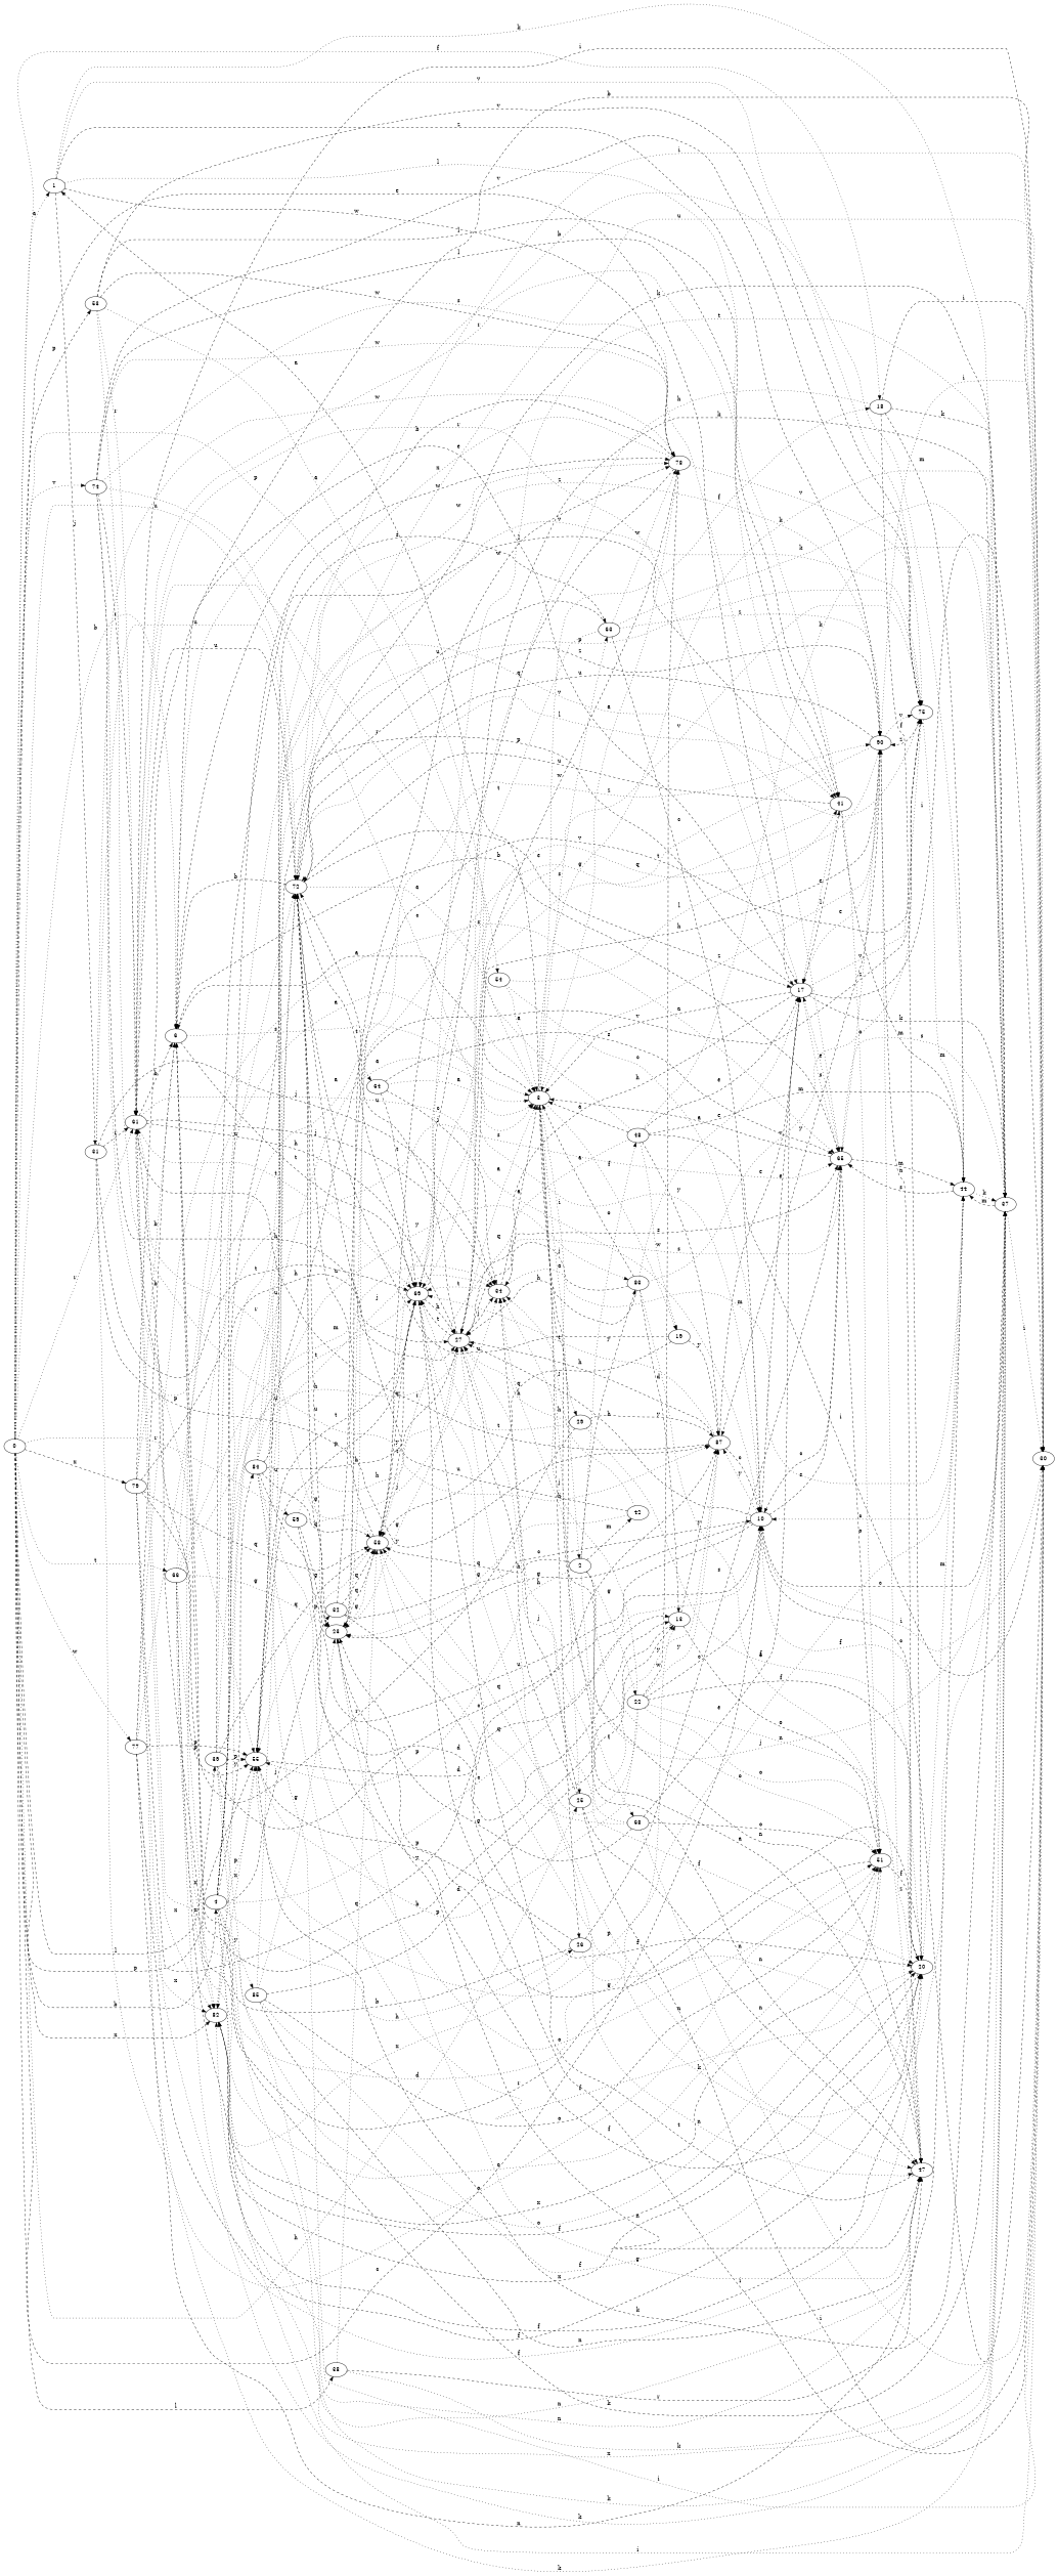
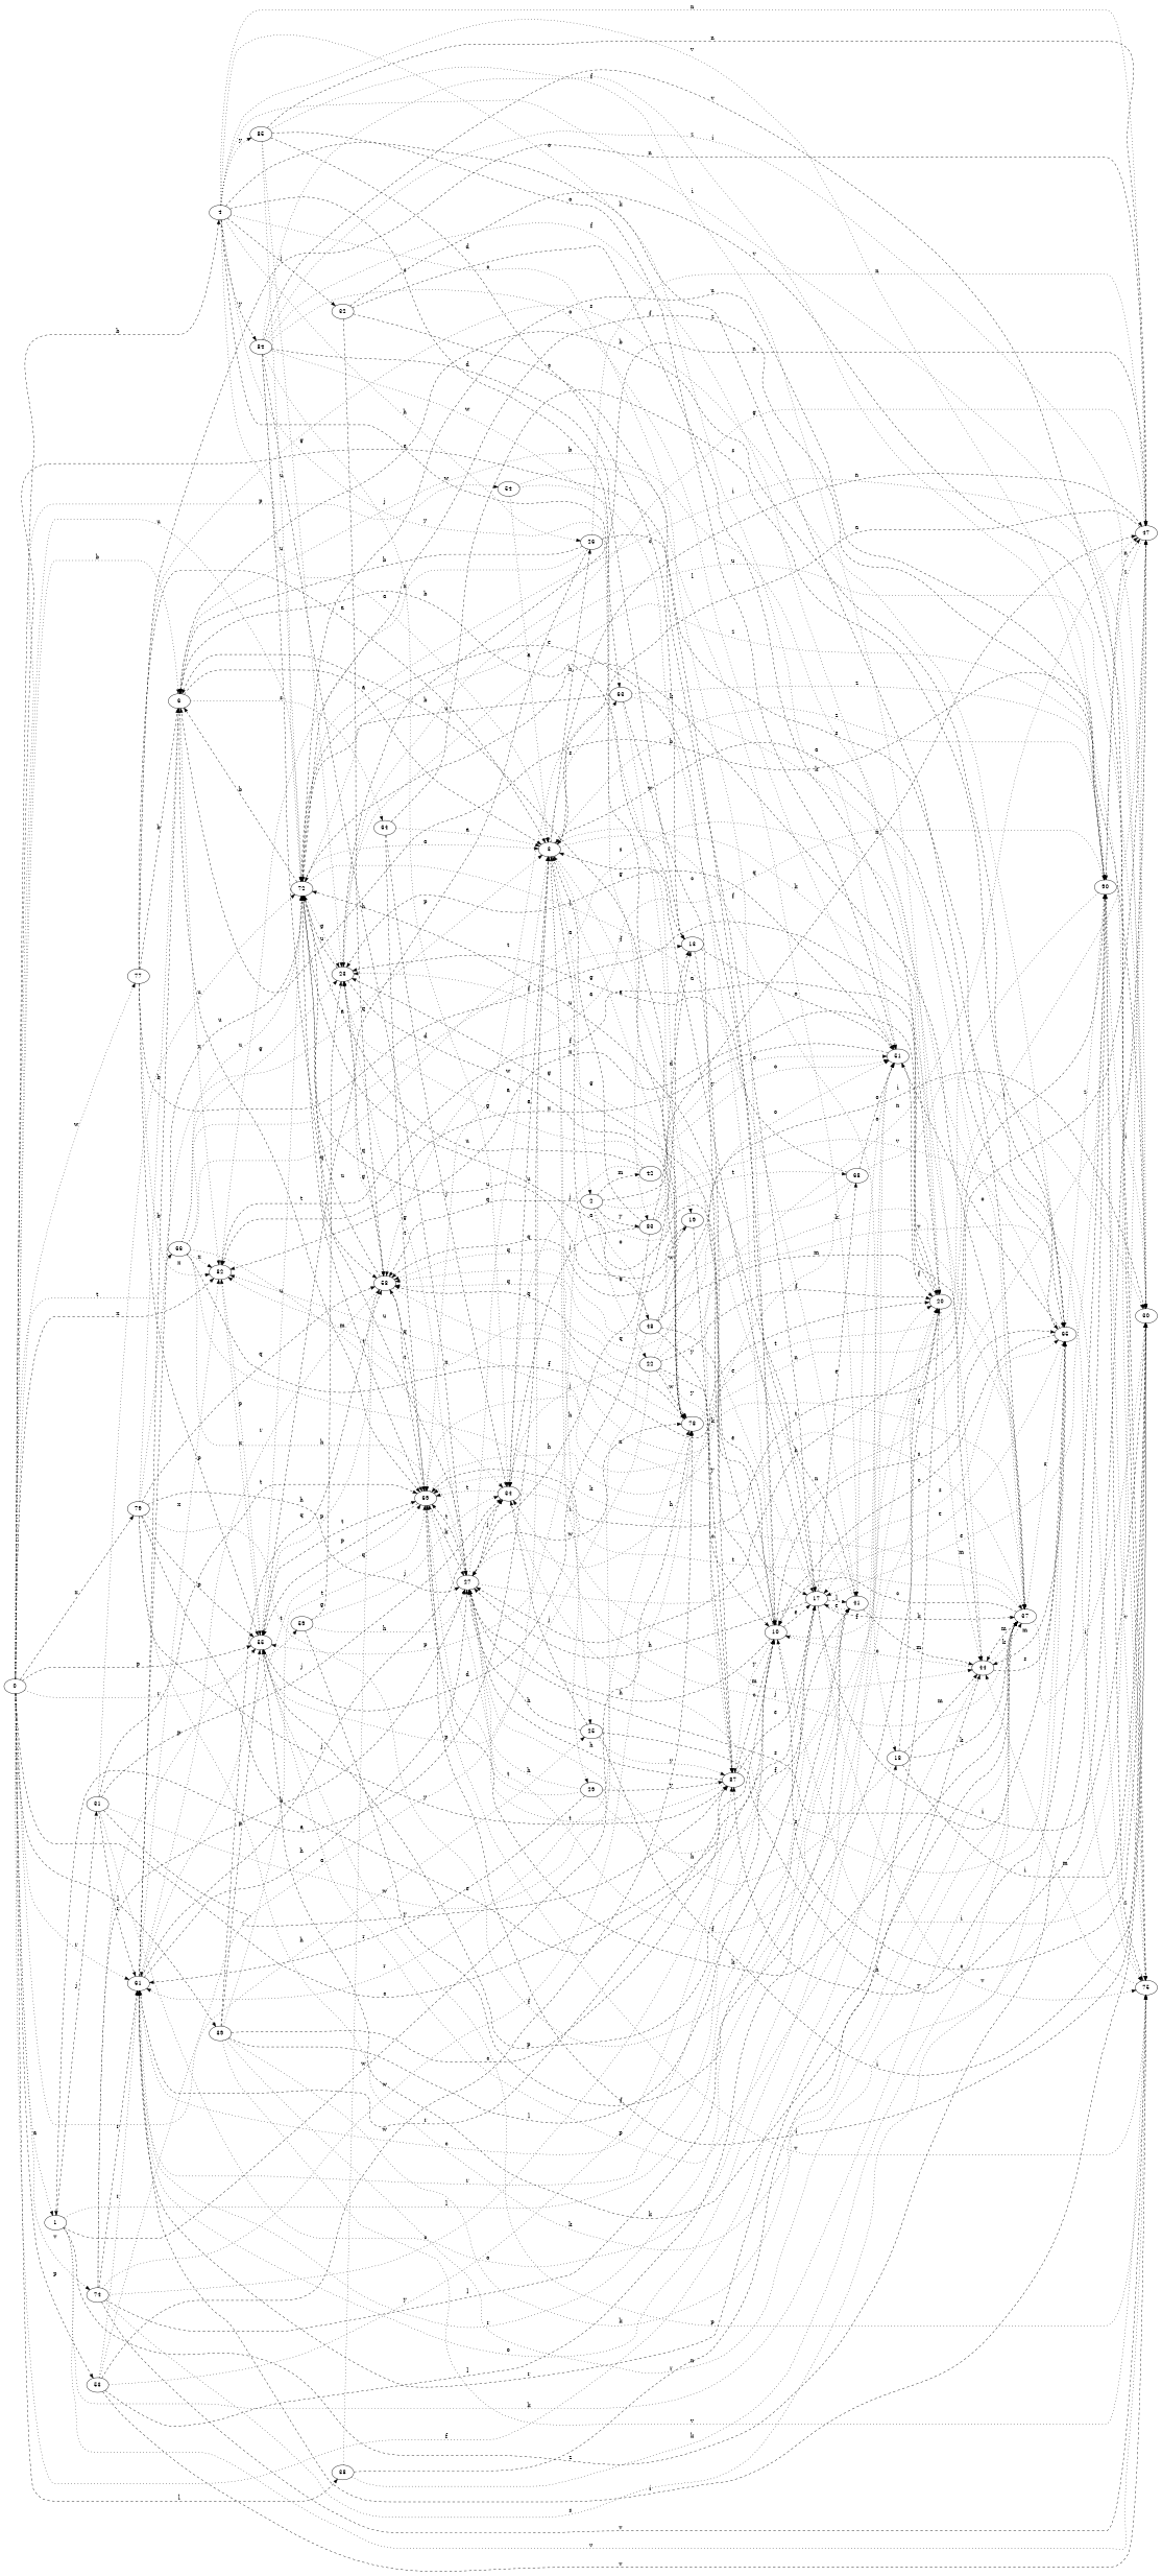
  strict digraph {
    rankdir=LR
    edge [style=dashed]
    0
    1
    4
    6
    10
    17
    18
    25
    38
    39
    53
    54
    55
    59
    61
    66
    72
    74
    77
    79
    82
    31
    37
    41
    75
    78
    90
    47
    51
    83
    3
    26
    63
    30
    32
    84
    85
    64
    69
    20
    23
    27
    65
    87
    44
    34
    58
    13
    2
    22
    42
    48
    68
    19
    29
    0 -> 1 [label=a style=dotted]
    0 -> 4 [label=b]
    0 -> 6 [label=b style=dotted]
    0 -> 10 [label=c]
    0 -> 17 [label=e]
    0 -> 18 [label=f style=dotted]
    0 -> 25 [label=h style=dotted]
    0 -> 38 [label=l]
    0 -> 39 [label=l]
    0 -> 53 [label=p]
    0 -> 54 [label=p style=dotted]
    0 -> 55 [label=p]
    0 -> 59 [label=r style=dotted]
    0 -> 61 [label=r style=dotted]
    0 -> 66 [label=t style=dotted]
    0 -> 72 [label=u style=dotted]
    0 -> 74 [label=v style=dotted]
    0 -> 77 [label=w style=dotted]
    0 -> 79 [label=x]
    0 -> 82 [label=x]
    1 -> 31 [label=j]
    1 -> 37 [label=k style=dotted]
    1 -> 41 [label=l style=dotted]
    1 -> 75 [label=v style=dotted]
    1 -> 78 [label=w]
    1 -> 90 [label=z]
    4 -> 10 [label=c style=dotted]
    4 -> 37 [label=k]
    4 -> 75 [label=v style=dotted]
    4 -> 78 [label=w]
    4 -> 47 [label=n style=dotted]
    4 -> 51 [label=o style=dotted]
    4 -> 83 [label=y style=dotted]
    4 -> 3 [label=a style=dotted]
    4 -> 26 [label=h style=dotted]
    4 -> 63 [label=s]
    4 -> 30 [label=i style=dotted]
    4 -> 32 [label=j]
    4 -> 84 [label=y]
    4 -> 85 [label=y style=dotted]
    6 -> 82 [label=x style=dotted]
    6 -> 3 [label=a]
    6 -> 64 [label=s style=dotted]
    6 -> 69 [label=t]
    10 -> 17 [label=e]
    10 -> 72 [label=u]
    10 -> 30 [label=i style=dotted]
    10 -> 20 [label=f style=dotted]
    10 -> 23 [label=g]
    10 -> 27 [label=h]
    10 -> 65 [label=s]
    10 -> 87 [label=y style=dotted]
    17 -> 55 [label=p]
    17 -> 61 [label=r style=dotted]
    17 -> 37 [label=k]
    17 -> 41 [label=l]
    17 -> 75 [label=v style=dotted]
    17 -> 3 [label=a]
    17 -> 30 [label=i]
    17 -> 27 [label=h]
    17 -> 65 [label=s style=dotted]
    18 -> 37 [label=k]
    18 -> 30 [label=i]
    18 -> 20 [label=f]
    18 -> 27 [label=h style=dotted]
    18 -> 44 [label=m]
    25 -> 47 [label=n]
    25 -> 30 [label=i]
    25 -> 27 [label=h]
    25 -> 87 [label=y style=dotted]
    25 -> 34 [label=j]
    38 -> 37 [label=k style=dotted]
    38 -> 44 [label=r]
    38 -> 58 [label=q style=dotted]
    39 -> 10 [label=c]
    39 -> 55 [label=p]
    39 -> 37 [label=k style=dotted]
    39 -> 41 [label=l]
    39 -> 75 [label=v style=dotted]
    39 -> 47 [label=n style=dotted]
    39 -> 69 [label=t style=dotted]
    39 -> 58 [label=q]
    53 -> 61 [label=r style=dotted]
    53 -> 41 [label=l]
    53 -> 75 [label=v]
    53 -> 78 [label=w]
    53 -> 3 [label=a style=dotted]
    53 -> 87 [label=y style=dotted]
    54 -> 10 [label=c style=dotted]
    54 -> 41 [label=l style=dotted]
    54 -> 3 [label=a style=dotted]
    55 -> 72 [label=u style=dotted]
    55 -> 82 [label=x style=dotted]
    55 -> 37 [label=k]
    55 -> 69 [label=t]
    55 -> 13 [label=d]
    59 -> 20 [label=f]
    59 -> 23 [label=g]
    59 -> 27 [label=h style=dotted]
    59 -> 34 [label=j style=dotted]
    61 -> 6 [label=b]
    61 -> 10 [label=c style=dotted]
    61 -> 72 [label=u]
    61 -> 82 [label=x style=dotted]
    61 -> 51 [label=o style=dotted]
    61 -> 30 [label=i]
    61 -> 69 [label=t style=dotted]
    61 -> 27 [label=h]
    61 -> 34 [label=j]
    66 -> 72 [label=u style=dotted]
    66 -> 82 [label=x style=dotted]
    66 -> 37 [label=k style=dotted]
    66 -> 20 [label=f]
    66 -> 23 [label=g style=dotted]
    66 -> 27 [label=h style=dotted]
    66 -> 65 [label=s style=dotted]
    66 -> 34 [label=m style=dotted]
    66 -> 13 [label=d style=dotted]
    72 -> 6 [label=b]
    72 -> 17 [label=e]
    72 -> 37 [label=k]
    72 -> 41 [label=l style=dotted]
    72 -> 90 [label=z]
    72 -> 3 [label=a style=dotted]
    72 -> 30 [label=i style=dotted]
    72 -> 69 [label=t]
    72 -> 23 [label=g style=dotted]
    74 -> 10 [label=c style=dotted]
    74 -> 55 [label=p style=dotted]
    74 -> 61 [label=r]
    74 -> 41 [label=l]
    74 -> 75 [label=v]
    74 -> 78 [label=w style=dotted]
    74 -> 27 [label=h]
    74 -> 65 [label=s style=dotted]
    77 -> 6 [label=b]
    77 -> 55 [label=p]
    77 -> 82 [label=x style=dotted]
    77 -> 47 [label=n]
-   77 -> 3 [label=a style=dotted]
+   77 -> 3 [label=a]
    77 -> 20 [label=f]
    77 -> 65 [label=s style=dotted]
    79 -> 6 [label=b style=dotted]
    79 -> 17 [label=e]
    79 -> 55 [label=p]
    79 -> 37 [label=k style=dotted]
    79 -> 3 [label=a style=dotted]
    79 -> 20 [label=f style=dotted]
    79 -> 27 [label=h]
    79 -> 87 [label=y]
    79 -> 58 [label=q]
    82 -> 55 [label=p style=dotted]
    82 -> 20 [label=f]
    31 -> 61 [label=r]
    31 -> 72 [label=u style=dotted]
    31 -> 78 [label=w style=dotted]
    31 -> 51 [label=o style=dotted]
    31 -> 69 [label=t]
    31 -> 87 [label=y]
    31 -> 34 [label=j]
    37 -> 10 [label=c]
    37 -> 82 [label=x style=dotted]
    37 -> 30 [label=i style=dotted]
    37 -> 69 [label=t style=dotted]
    37 -> 65 [label=s style=dotted]
    37 -> 44 [label=m]
    37 -> 34 [label=j style=dotted]
    41 -> 17 [label=e style=dotted]
    41 -> 61 [label=r style=dotted]
    41 -> 72 [label=u]
    41 -> 51 [label=o style=dotted]
    41 -> 23 [label=g style=dotted]
    41 -> 44 [label=m]
    75 -> 55 [label=p style=dotted]
    75 -> 90 [label=z]
    75 -> 44 [label=m style=dotted]
    78 -> 6 [label=b]
    78 -> 82 [label=x style=dotted]
    78 -> 75 [label=v style=dotted]
    78 -> 3 [label=a style=dotted]
    78 -> 58 [label=q]
    90 -> 17 [label=e style=dotted]
    90 -> 72 [label=u]
    90 -> 75 [label=v style=dotted]
    90 -> 47 [label=n]
    90 -> 30 [label=i style=dotted]
    90 -> 69 [label=t style=dotted]
    90 -> 27 [label=h]
    90 -> 87 [label=y]
    90 -> 58 [label=q style=dotted]
    47 -> 90 [label=z style=dotted]
    47 -> 3 [label=a]
    47 -> 69 [label=t]
    47 -> 23 [label=g style=dotted]
    51 -> 82 [label=x]
    51 -> 20 [label=f]
    51 -> 23 [label=g]
    83 -> 17 [label=e style=dotted]
    83 -> 75 [label=v style=dotted]
    83 -> 51 [label=o style=dotted]
    83 -> 3 [label=a]
    83 -> 27 [label=h]
    83 -> 34 [label=j]
    83 -> 13 [label=d]
    3 -> 1 [label=a]
    3 -> 18 [label=f style=dotted]
    3 -> 25 [label=h style=dotted]
    3 -> 37 [label=k style=dotted]
    3 -> 90 [label=z style=dotted]
    3 -> 47 [label=n]
    3 -> 26 [label=h]
    3 -> 63 [label=s style=dotted]
    3 -> 2 [label=a style=dotted]
    3 -> 19 [label=f style=dotted]
    3 -> 29 [label=i style=dotted]
    26 -> 6 [label=b]
    26 -> 55 [label=p]
    26 -> 82 [label=x style=dotted]
    26 -> 47 [label=n style=dotted]
    26 -> 65 [label=s]
    63 -> 10 [label=c]
    63 -> 72 [label=u]
    63 -> 37 [label=k style=dotted]
    63 -> 78 [label=w style=dotted]
    63 -> 90 [label=z style=dotted]
    63 -> 69 [label=t style=dotted]
    30 -> 6 [label=b]
    30 -> 10 [label=c]
    30 -> 72 [label=u style=dotted]
    32 -> 10 [label=c]
    32 -> 75 [label=v]
    32 -> 20 [label=f]
    32 -> 58 [label=q]
    84 -> 72 [label=u style=dotted]
    84 -> 75 [label=v]
    84 -> 78 [label=w style=dotted]
    84 -> 90 [label=z style=dotted]
    84 -> 51 [label=o style=dotted]
    84 -> 30 [label=i style=dotted]
    84 -> 20 [label=f style=dotted]
    84 -> 27 [label=h]
    84 -> 34 [label=j style=dotted]
    84 -> 58 [label=q]
    84 -> 13 [label=d]
    85 -> 72 [label=u style=dotted]
    85 -> 47 [label=n]
    85 -> 51 [label=o]
    85 -> 20 [label=f style=dotted]
    85 -> 23 [label=g style=dotted]
    85 -> 13 [label=d]
    64 -> 3 [label=a style=dotted]
    64 -> 69 [label=t]
    64 -> 65 [label=s]
    64 -> 34 [label=j]
    69 -> 55 [label=p]
    69 -> 37 [label=k]
    69 -> 75 [label=v style=dotted]
    69 -> 47 [label=n style=dotted]
    69 -> 30 [label=i]
    69 -> 27 [label=h]
    69 -> 58 [label=q]
    20 -> 61 [label=r]
    20 -> 82 [label=x]
    20 -> 44 [label=m style=dotted]
    23 -> 72 [label=u]
    23 -> 78 [label=w]
    23 -> 90 [label=z style=dotted]
    23 -> 47 [label=n]
    23 -> 58 [label=q]
    27 -> 72 [label=u]
    27 -> 78 [label=w]
    27 -> 47 [label=n style=dotted]
    27 -> 3 [label=a style=dotted]
    27 -> 69 [label=t]
    27 -> 20 [label=f style=dotted]
    27 -> 23 [label=g style=dotted]
    27 -> 65 [label=s]
    27 -> 34 [label=j]
    65 -> 6 [label=b]
    65 -> 10 [label=c]
    65 -> 17 [label=e style=dotted]
    65 -> 90 [label=z style=dotted]
    65 -> 51 [label=o]
    65 -> 3 [label=a]
    65 -> 44 [label=m]
    87 -> 10 [label=c]
    87 -> 17 [label=e]
    87 -> 61 [label=r]
    87 -> 69 [label=t style=dotted]
    87 -> 27 [label=h]
    44 -> 6 [label=b style=dotted]
    44 -> 10 [label=c style=dotted]
    44 -> 55 [label=p style=dotted]
    44 -> 37 [label=k style=dotted]
    44 -> 65 [label=s]
    34 -> 3 [label=a]
    34 -> 69 [label=t style=dotted]
    34 -> 65 [label=s style=dotted]
    34 -> 44 [label=m style=dotted]
    58 -> 55 [label=p style=dotted]
    58 -> 61 [label=r style=dotted]
    58 -> 72 [label=u]
    58 -> 37 [label=k style=dotted]
    58 -> 69 [label=t]
    58 -> 23 [label=g style=dotted]
    13 -> 6 [label=b]
    13 -> 51 [label=o]
    13 -> 87 [label=y]
    2 -> 55 [label=p style=dotted]
    2 -> 47 [label=n]
    2 -> 51 [label=o style=dotted]
    2 -> 83 [label=y]
    2 -> 58 [label=q]
    2 -> 22 [label=g style=dotted]
    2 -> 42 [label=m]
    2 -> 48 [label=o style=dotted]
    2 -> 68 [label=t style=dotted]
    22 -> 10 [label=c]
    22 -> 55 [label=p style=dotted]
    22 -> 78 [label=w]
    22 -> 47 [label=n style=dotted]
    22 -> 51 [label=o style=dotted]
    22 -> 20 [label=f]
    22 -> 87 [label=y style=dotted]
    22 -> 34 [label=j style=dotted]
    22 -> 58 [label=q style=dotted]
    42 -> 72 [label=u]
    42 -> 23 [label=g style=dotted]
    42 -> 34 [label=j style=dotted]
    48 -> 17 [label=e]
    48 -> 61 [label=r style=dotted]
    48 -> 37 [label=k style=dotted]
    48 -> 3 [label=a]
    48 -> 30 [label=i]
    48 -> 87 [label=y]
    48 -> 44 [label=m]
    48 -> 58 [label=q style=dotted]
    48 -> 19 [label=w style=dotted]
-   68 -> 17 [label=e]
+   17 -> 68 [label=e]
    68 -> 51 [label=o]
    68 -> 30 [label=i style=dotted]
    68 -> 23 [label=g]
    68 -> 27 [label=h style=dotted]
    68 -> 58 [label=q style=dotted]
    19 -> 72 [label=u]
    19 -> 87 [label=y]
    19 -> 58 [label=q]
    29 -> 61 [label=r]
    29 -> 69 [label=t style=dotted]
    29 -> 20 [label=f style=dotted]
    29 -> 27 [label=h style=dotted]
    29 -> 87 [label=y]
  }
